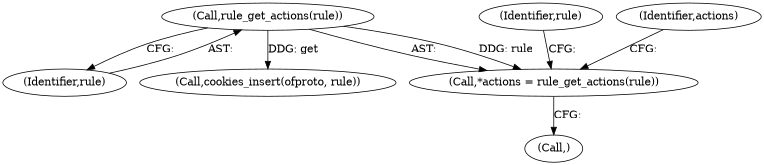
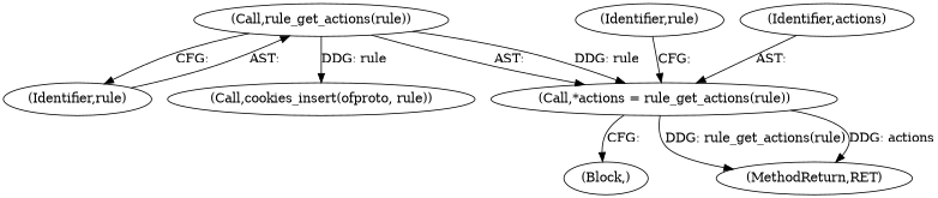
  digraph {
    n1 [label="(Call,*actions = rule_get_actions(rule))"]
-   n2 [label="(Call,)"]
+   n2 [label="(Block,)"]
+   n3 [label="(MethodReturn,RET)"]
    n4 [label="(Call,rule_get_actions(rule))"]
    n5 [label="(Identifier,rule)"]
    n6 [label="(Call,cookies_insert(ofproto, rule))"]
    n7 [label="(Identifier,rule)"]
    n8 [label="(Identifier,actions)"]
    n1 -> n2 [label="CFG: "]
+   n1 -> n3 [label="DDG: rule_get_actions(rule)"]
+   n1 -> n3 [label="DDG: actions"]
    n4 -> n1 [label="AST: "]
    n4 -> n1 [label="DDG: rule"]
    n4 -> n5 [label="CFG: "]
-   n4 -> n6 [label="DDG: get"]
+   n4 -> n6 [label="DDG: rule"]
    n5 -> n4 [label="AST: "]
    n7 -> n1 [label="CFG: "]
-   n8 -> n1 [label="CFG: "]
+   n8 -> n1 [label="AST: "]
  }
